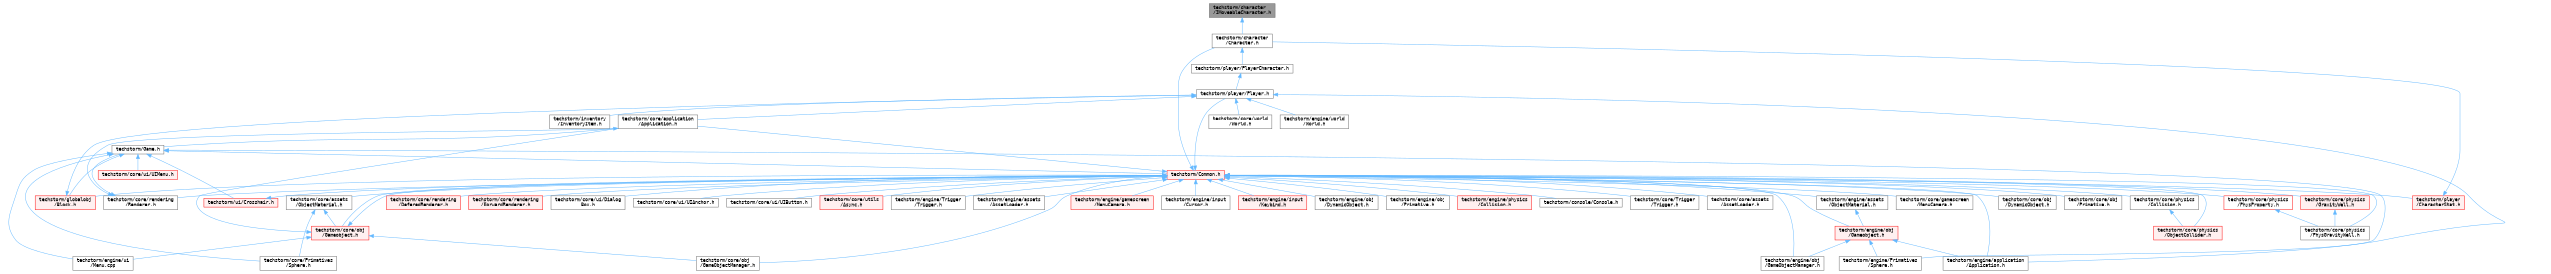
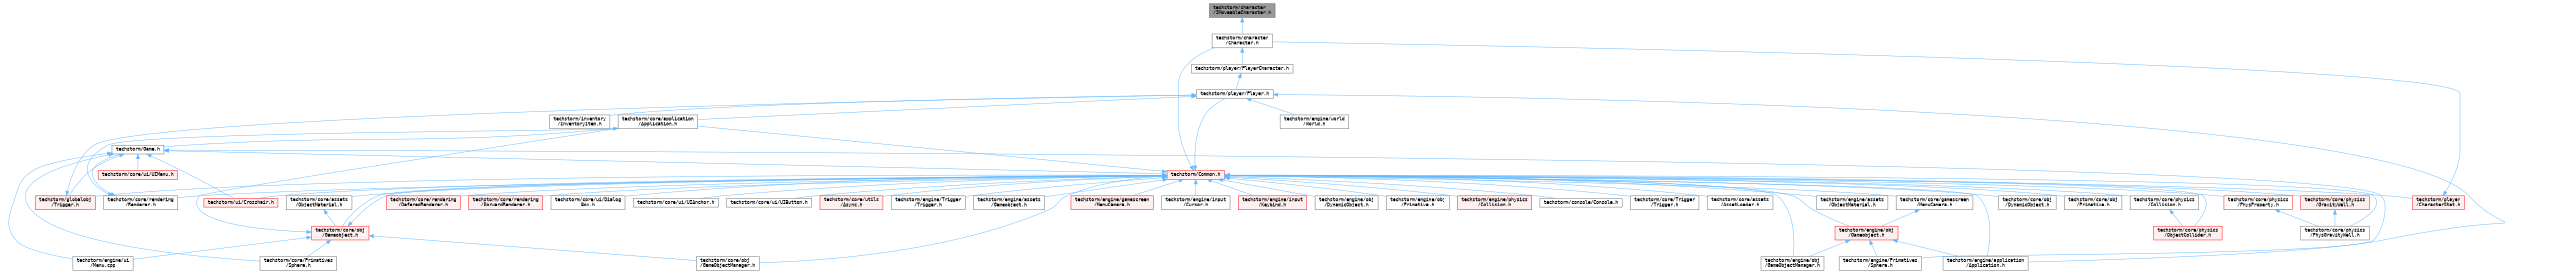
  digraph {
    fontname="DejaVu Sans Mono"
    node [color=grey40 fillcolor=white fontname="DejaVu Sans Mono" fontsize=10 shape=box style=filled]
    edge [color=steelblue1 dir=back fontname="DejaVu Sans Mono" fontsize=10 labelfontname=Helvetica labelfontsize=10 style=solid]
    n1 [color=gray40 fillcolor=grey60 fontcolor=black height=0.2 label="techstorm/character\l/IMoveableCharacter.h" width=0.4]
    n2 [height=0.2 label="techstorm/character\l/Character.h" width=0.4]
    n3 [height=0.2 label="techstorm/player/PlayerCharacter.h" width=0.4]
    n4 [height=0.2 label="techstorm/player/Player.h" width=0.4]
    n5 [height=0.2 label="techstorm/core/application\l/Application.h" width=0.4]
    n6 [height=0.2 label="techstorm/engine/application\l/Application.h" width=0.4]
-   n7 [height=0.2 label="techstorm/core/world\l/World.h" width=0.4]
    n8 [height=0.2 label="techstorm/engine/world\l/World.h" width=0.4]
    n9 [height=0.2 label="techstorm/inventory\l/InventoryItem.h" width=0.4]
    n10 [height=0.2 label="techstorm/Game.h" width=0.4]
    n11 [color=red fillcolor="#FFF0F0" height=0.2 label="techstorm/Common.h" width=0.4]
    n12 [height=0.2 label="techstorm/core/Primatives\l/Sphere.h" width=0.4]
    n13 [height=0.2 label="techstorm/engine/Primatives\l/Sphere.h" width=0.4]
-   n14 [color=red fillcolor="#FFF0F0" height=0.2 label="techstorm/globalobj\l/Block.h" width=0.4]
+   n14 [color=red fillcolor="#FFF0F0" height=0.2 label="techstorm/globalobj\l/Trigger.h" width=0.4]
    n15 [color=red fillcolor="#FFF0F0" height=0.2 label="techstorm/ui/Crosshair.h" width=0.4]
    n16 [color=red fillcolor="#FFF0F0" height=0.2 label="techstorm/core/ui/UIMenu.h" width=0.4]
    n17 [height=0.2 label="techstorm/engine/ui\l/Menu.cpp" width=0.4]
    n18 [color=red fillcolor="#FFF0F0" height=0.2 label="techstorm/player\l/CharacterStat.h" width=0.4]
    n19 [height=0.2 label="techstorm/console/Console.h" width=0.4]
    n20 [height=0.2 label="techstorm/core/Trigger\l/Trigger.h" width=0.4]
    n21 [height=0.2 label="techstorm/core/assets\l/AssetLoader.h" width=0.4]
    n22 [height=0.2 label="techstorm/core/assets\l/ObjectMaterial.h" width=0.4]
    n23 [color=red fillcolor="#FFF0F0" height=0.2 label="techstorm/core/obj\l/Gameobject.h" width=0.4]
    n24 [height=0.2 label="techstorm/core/obj\l/GameObjectManager.h" width=0.4]
    n25 [height=0.2 label="techstorm/core/gamescreen\l/MenuCamera.h" width=0.4]
    n26 [height=0.2 label="techstorm/core/obj\l/DynamicObject.h" width=0.4]
    n27 [height=0.2 label="techstorm/core/obj\l/Primative.h" width=0.4]
    n28 [height=0.2 label="techstorm/core/physics\l/Collision.h" width=0.4]
    n29 [color=red fillcolor="#FFF0F0" height=0.2 label="techstorm/core/physics\l/ObjectCollider.h" width=0.4]
    n30 [color=red fillcolor="#FFF0F0" height=0.2 label="techstorm/core/physics\l/GravityWell.h" width=0.4]
    n31 [height=0.2 label="techstorm/core/physics\l/PhysGravityWell.h" width=0.4]
    n32 [color=red height=0.2 label="techstorm/core/physics\l/PhysProperty.h" width=0.4]
    n33 [color=red fillcolor="#FFF0F0" height=0.2 label="techstorm/core/rendering\l/DeferedRenderer.h" width=0.4]
    n34 [color=red fillcolor="#FFF0F0" height=0.2 label="techstorm/core/rendering\l/ForwardRenderer.h" width=0.4]
    n35 [height=0.2 label="techstorm/core/rendering\l/Renderer.h" width=0.4]
    n36 [height=0.2 label="techstorm/core/ui/Dialog\lBox.h" width=0.4]
    n37 [height=0.2 label="techstorm/core/ui/UIAnchor.h" width=0.4]
    n38 [height=0.2 label="techstorm/core/ui/UIButton.h" width=0.4]
    n39 [color=red fillcolor="#FFF0F0" height=0.2 label="techstorm/core/utils\l/Async.h" width=0.4]
    n40 [height=0.2 label="techstorm/engine/Trigger\l/Trigger.h" width=0.4]
-   n41 [height=0.2 label="techstorm/engine/assets\l/AssetLoader.h" width=0.4]
+   n41 [height=0.2 label="techstorm/engine/assets\l/Gameobject.h" width=0.4]
    n42 [height=0.2 label="techstorm/engine/assets\l/ObjectMaterial.h" width=0.4]
    n43 [color=red fillcolor="#FFF0F0" height=0.2 label="techstorm/engine/obj\l/Gameobject.h" width=0.4]
    n44 [height=0.2 label="techstorm/engine/obj\l/GameObjectManager.h" width=0.4]
    n45 [color=red fillcolor="#FFF0F0" height=0.2 label="techstorm/engine/gamescreen\l/MenuCamera.h" width=0.4]
    n46 [height=0.2 label="techstorm/engine/input\l/Cursor.h" width=0.4]
    n47 [color=red fillcolor="#FFF0F0" height=0.2 label="techstorm/engine/input\l/Keybind.h" width=0.4]
    n48 [height=0.2 label="techstorm/engine/obj\l/DynamicObject.h" width=0.4]
    n49 [height=0.2 label="techstorm/engine/obj\l/Primative.h" width=0.4]
    n50 [color=red fillcolor="#FFF0F0" height=0.2 label="techstorm/engine/physics\l/Collision.h" width=0.4]
    n1 -> n2
    n2 -> n3
    n3 -> n4
    n4 -> n5
    n4 -> n6
-   n4 -> n7
    n4 -> n8
    n4 -> n9
    n5 -> n10
    n10 -> n11
    n10 -> n12
    n10 -> n13
    n10 -> n14
    n10 -> n15
    n10 -> n16
    n10 -> n17
    n11 -> n2
    n11 -> n4
    n11 -> n5
    n11 -> n6
    n11 -> n14
-   n15 -> n11
+   n11 -> n15
    n11 -> n18
    n11 -> n19
    n11 -> n20
    n11 -> n21
    n11 -> n22
    n11 -> n23
    n11 -> n24
    n11 -> n25
    n11 -> n26
    n11 -> n27
    n11 -> n28
    n11 -> n29
    n11 -> n30
    n11 -> n31
    n11 -> n32
    n11 -> n33
    n11 -> n34
    n11 -> n35
    n11 -> n36
    n11 -> n37
    n11 -> n38
    n11 -> n39
    n11 -> n40
    n11 -> n41
    n11 -> n42
    n11 -> n43
    n11 -> n44
    n11 -> n45
    n11 -> n46
    n11 -> n47
    n11 -> n48
    n11 -> n49
    n11 -> n50
    n14 -> n4
    n18 -> n2
    n22 -> n23
    n23 -> n5
    n23 -> n11
-   n22 -> n12
+   n23 -> n12
    n23 -> n17
    n23 -> n24
    n28 -> n29
    n30 -> n31
    n32 -> n31
    n35 -> n5
    n35 -> n10
-   n42 -> n43
+   n25 -> n43
    n43 -> n6
    n43 -> n13
    n43 -> n44
  }
